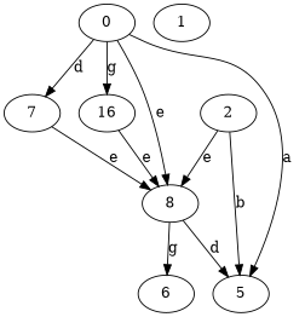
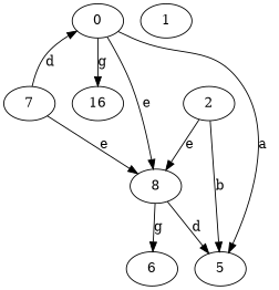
  strict digraph {
    0
    7
    8
    n4 [label=16]
    5
    2
    6
    1
-   0 -> 7 [label=d]
+   7 -> 0 [label=d]
    0 -> 8 [label=e]
    0 -> n4 [label=g]
    0 -> 5 [label=a]
    7 -> 8 [label=e]
    8 -> 5 [label=d]
    8 -> 6 [label=g]
-   n4 -> 8 [label=e]
    2 -> 8 [label=e]
    2 -> 5 [label=b]
  }
